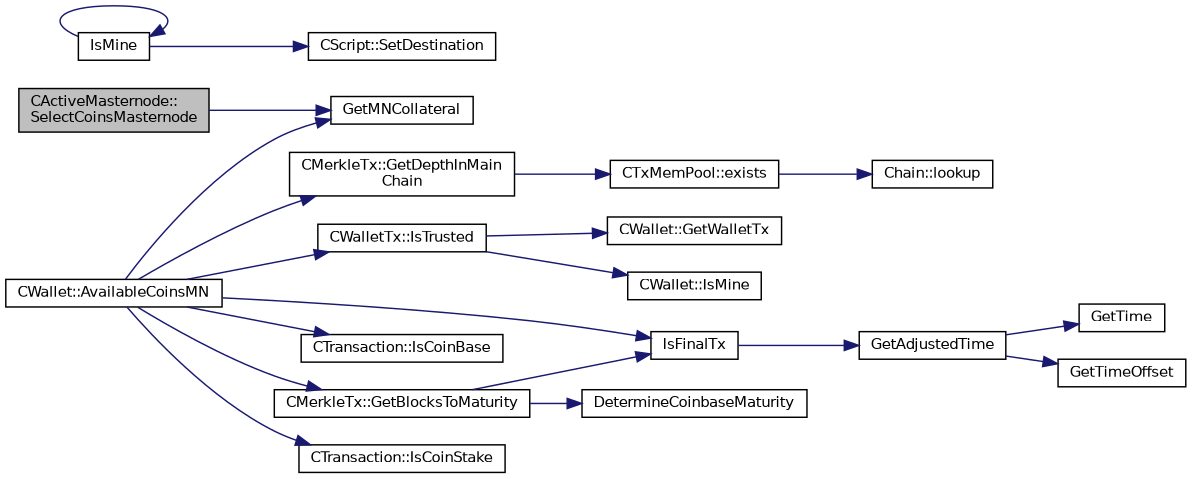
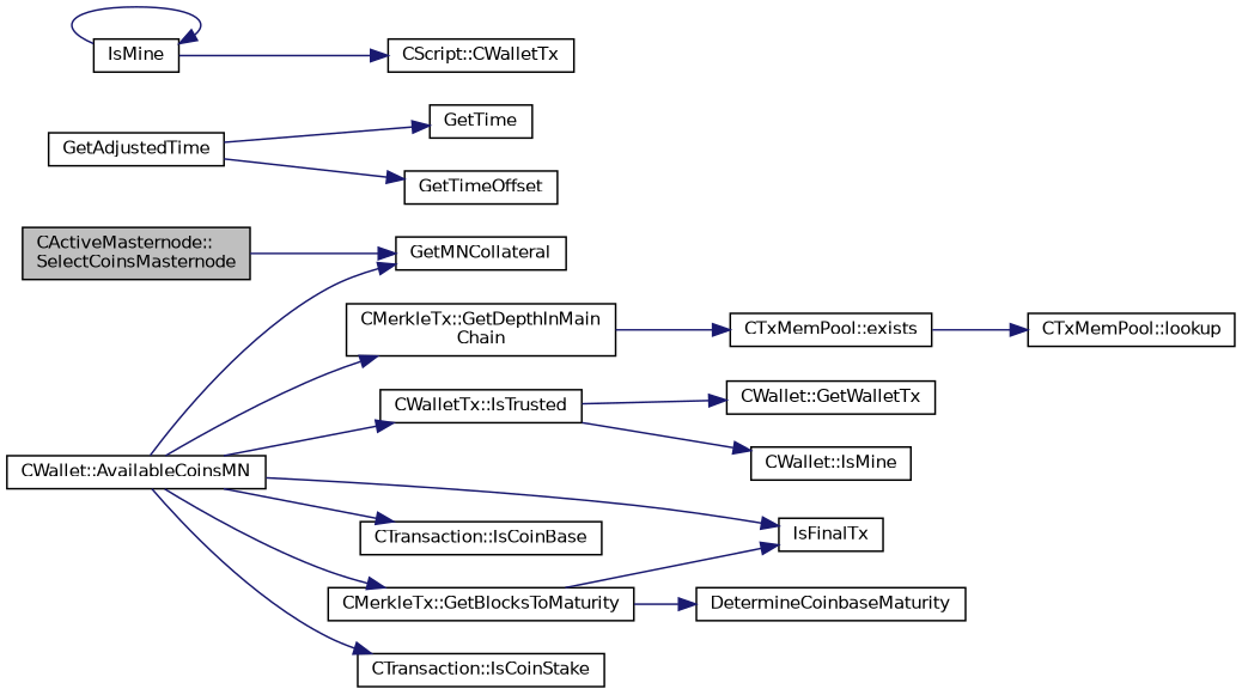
  digraph {
    rankdir=LR
    node [color=black fillcolor=white fontname=Helvetica fontsize=10 shape=record style=filled]
    edge [color=midnightblue fontname=Helvetica fontsize=10 labelfontname=Helvetica labelfontsize=10 style=solid]
    n1 [fillcolor=grey75 fontcolor=black height=0.2 label="CActiveMasternode::\lSelectCoinsMasternode" width=0.4]
    n2 [height=0.2 label=GetMNCollateral width=0.4]
    n3 [height=0.2 label="CWallet::AvailableCoinsMN" width=0.4]
    n4 [height=0.2 label=IsFinalTx width=0.4]
    n5 [height=0.2 label="CWalletTx::IsTrusted" width=0.4]
    n6 [height=0.2 label="CTransaction::IsCoinBase" width=0.4]
    n7 [height=0.2 label="CMerkleTx::GetBlocksToMaturity" width=0.4]
    n8 [height=0.2 label="CTransaction::IsCoinStake" width=0.4]
    n9 [height=0.2 label="CMerkleTx::GetDepthInMain\lChain" width=0.4]
    n10 [height=0.2 label=GetAdjustedTime width=0.4]
    n11 [height=0.2 label="CWallet::GetWalletTx" width=0.4]
    n12 [height=0.2 label="CWallet::IsMine" width=0.4]
    n13 [height=0.2 label=DetermineCoinbaseMaturity width=0.4]
    n14 [height=0.2 label="CTxMemPool::exists" width=0.4]
    n15 [height=0.2 label=GetTime width=0.4]
    n16 [height=0.2 label=GetTimeOffset width=0.4]
    n17 [height=0.2 label=IsMine width=0.4]
-   n18 [height=0.2 label="CScript::SetDestination" width=0.4]
-   n19 [height=0.2 label="Chain::lookup" width=0.4]
+   n18 [height=0.2 label="CScript::CWalletTx" width=0.4]
+   n19 [height=0.2 label="CTxMemPool::lookup" width=0.4]
    n1 -> n2
    n3 -> n2
    n3 -> n4
    n3 -> n5
    n3 -> n6
    n3 -> n7
    n3 -> n8
    n3 -> n9
-   n4 -> n10
    n5 -> n11
    n5 -> n12
    n7 -> n4
    n7 -> n13
    n9 -> n14
    n10 -> n15
    n10 -> n16
    n14 -> n19
    n17 -> n17
    n17 -> n18
  }
